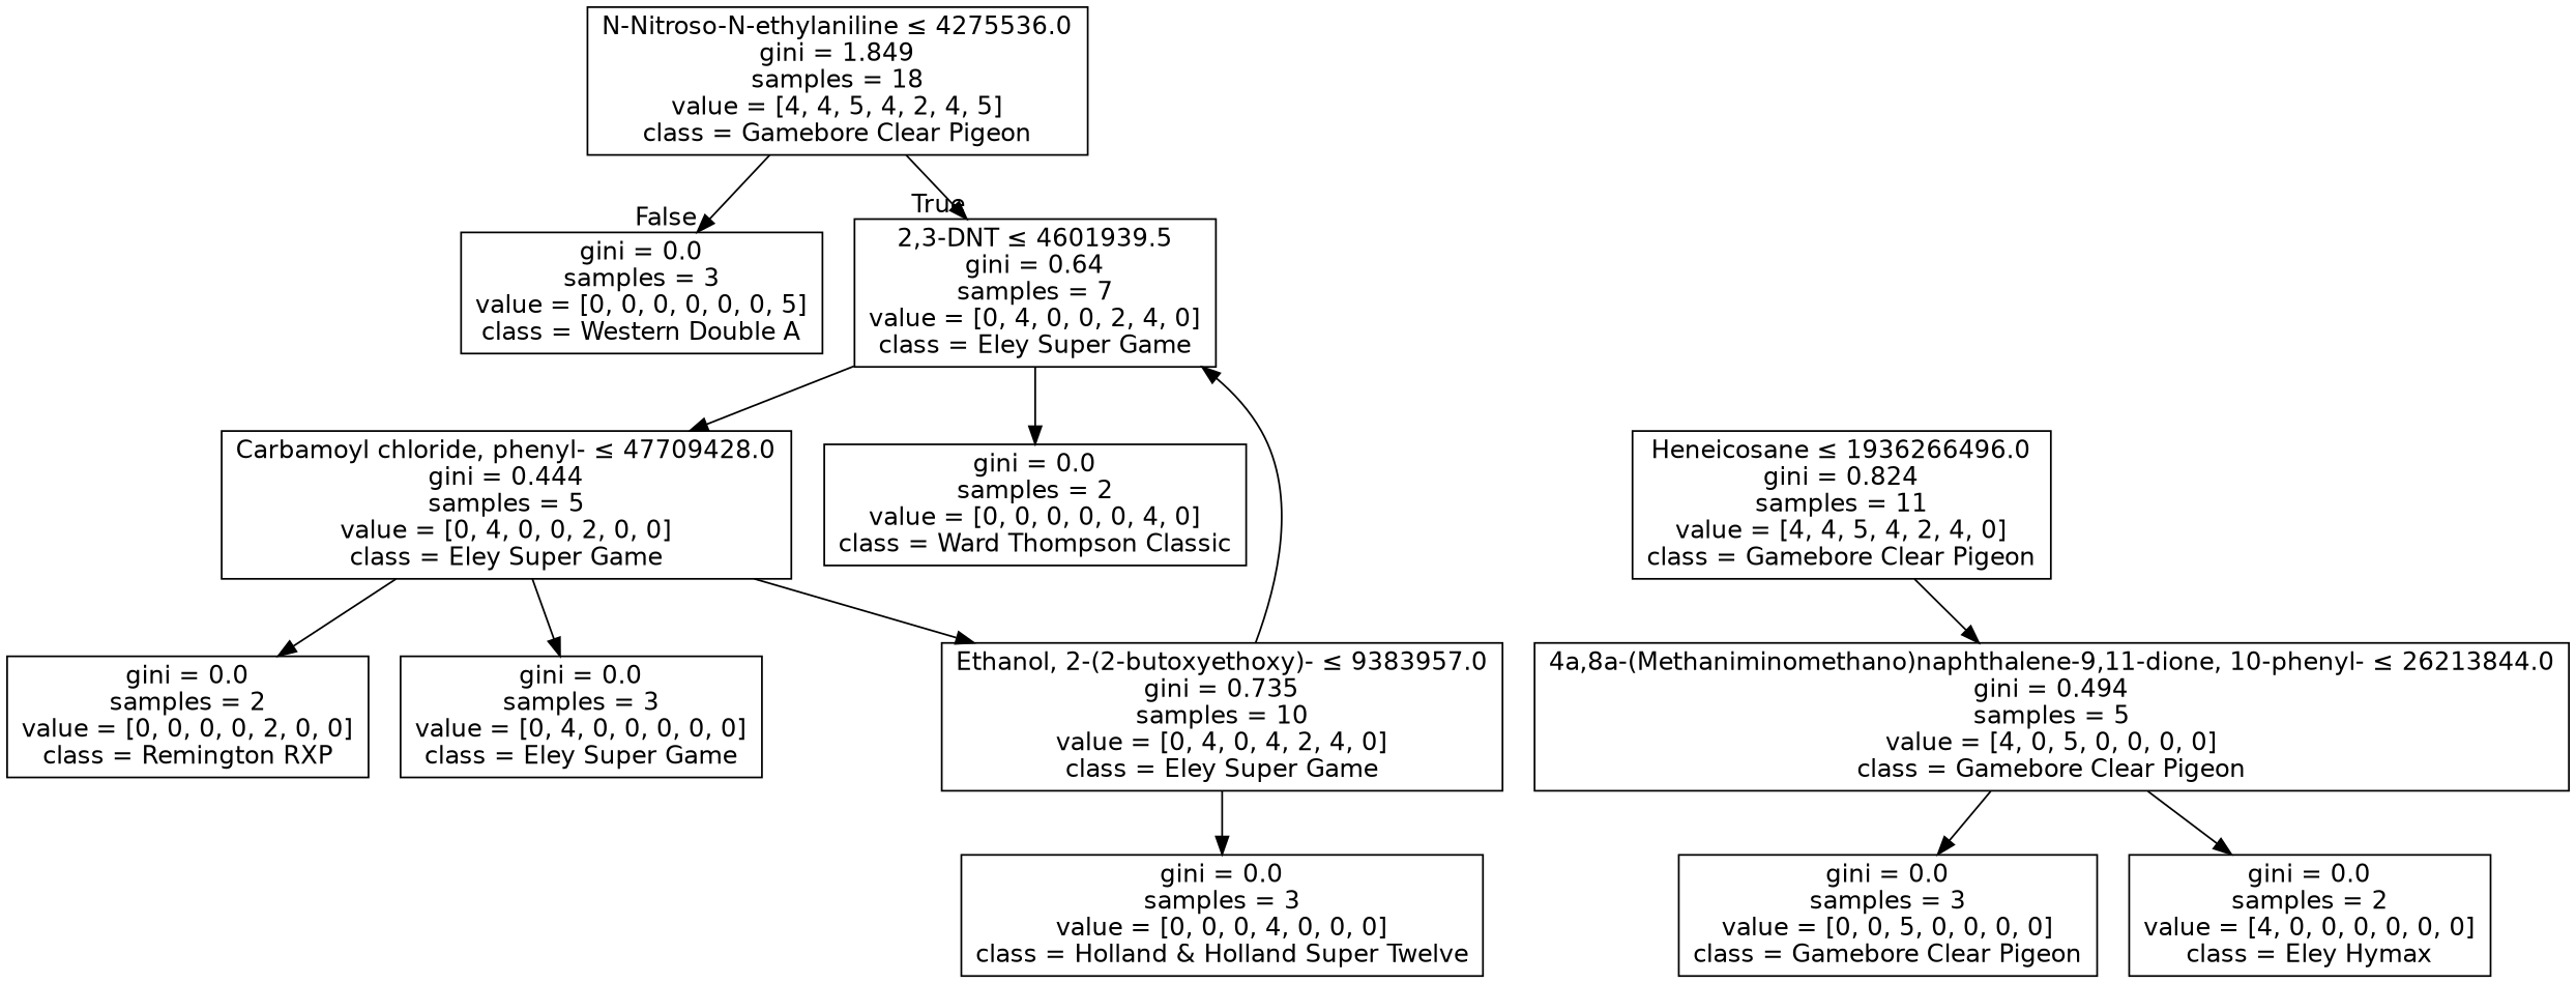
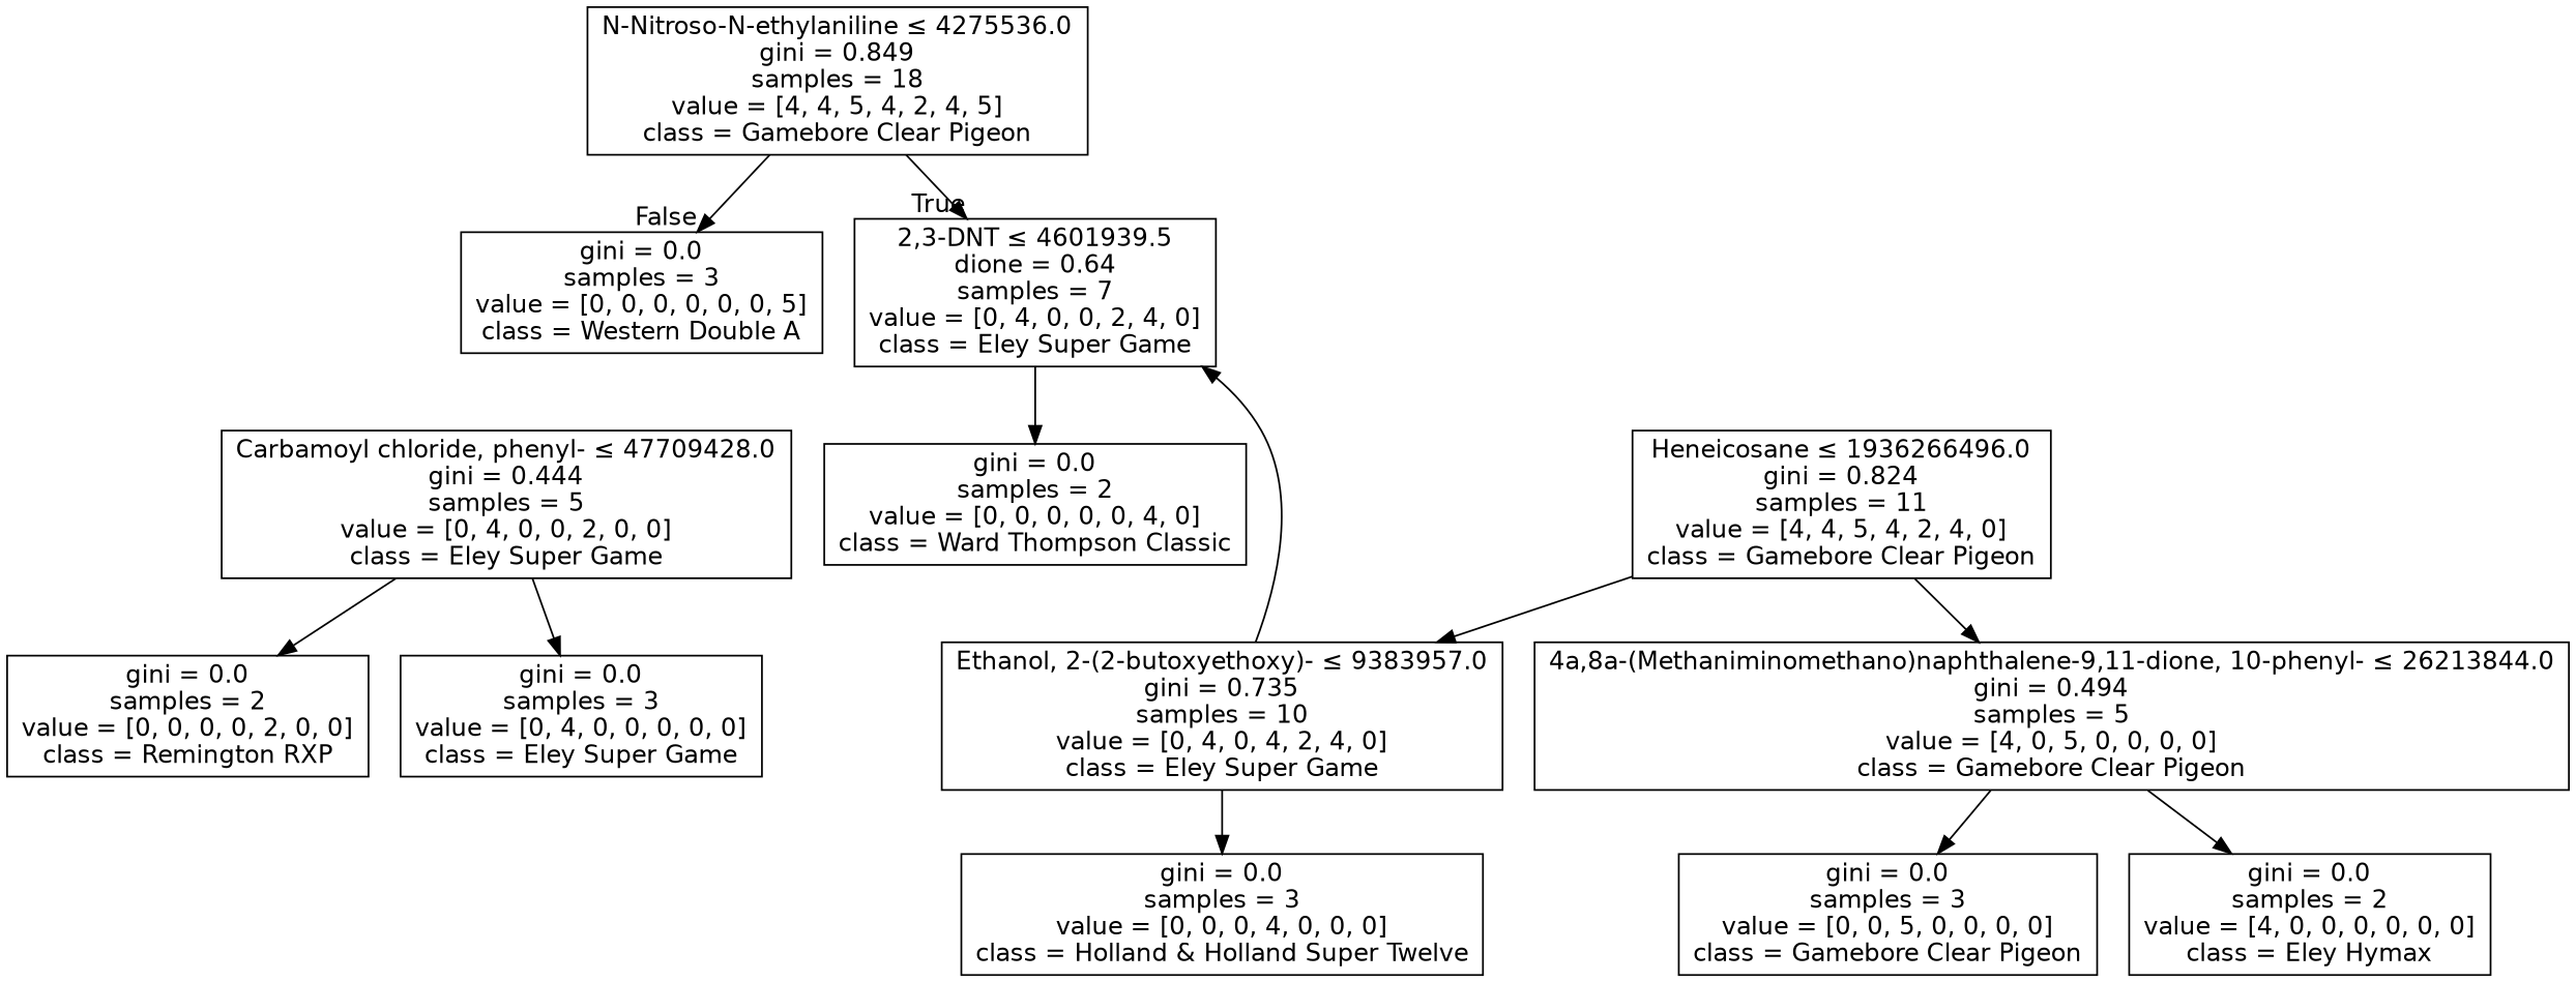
  digraph {
    node [fontname=helvetica shape=box]
    edge [fontname=helvetica]
-   n1 [label=<N-Nitroso-N-ethylaniline &le; 4275536.0<br/>gini = 1.849<br/>samples = 18<br/>value = [4, 4, 5, 4, 2, 4, 5]<br/>class = Gamebore Clear Pigeon>]
+   n1 [label=<N-Nitroso-N-ethylaniline &le; 4275536.0<br/>gini = 0.849<br/>samples = 18<br/>value = [4, 4, 5, 4, 2, 4, 5]<br/>class = Gamebore Clear Pigeon>]
    n2 [label=<gini = 0.0<br/>samples = 3<br/>value = [0, 0, 0, 0, 0, 0, 5]<br/>class = Western Double A>]
-   n3 [label=<2,3-DNT &le; 4601939.5<br/>gini = 0.64<br/>samples = 7<br/>value = [0, 4, 0, 0, 2, 4, 0]<br/>class = Eley Super Game>]
+   n3 [label=<2,3-DNT &le; 4601939.5<br/>dione = 0.64<br/>samples = 7<br/>value = [0, 4, 0, 0, 2, 4, 0]<br/>class = Eley Super Game>]
    n4 [label=<Heneicosane &le; 1936266496.0<br/>gini = 0.824<br/>samples = 11<br/>value = [4, 4, 5, 4, 2, 4, 0]<br/>class = Gamebore Clear Pigeon>]
    n5 [label=<Ethanol, 2-(2-butoxyethoxy)- &le; 9383957.0<br/>gini = 0.735<br/>samples = 10<br/>value = [0, 4, 0, 4, 2, 4, 0]<br/>class = Eley Super Game>]
    n6 [label=<4a,8a-(Methaniminomethano)naphthalene-9,11-dione, 10-phenyl- &le; 26213844.0<br/>gini = 0.494<br/>samples = 5<br/>value = [4, 0, 5, 0, 0, 0, 0]<br/>class = Gamebore Clear Pigeon>]
    n7 [label=<gini = 0.0<br/>samples = 3<br/>value = [0, 0, 0, 4, 0, 0, 0]<br/>class = Holland &amp; Holland Super Twelve>]
    n8 [label=<gini = 0.0<br/>samples = 3<br/>value = [0, 0, 5, 0, 0, 0, 0]<br/>class = Gamebore Clear Pigeon>]
    n9 [label=<gini = 0.0<br/>samples = 2<br/>value = [4, 0, 0, 0, 0, 0, 0]<br/>class = Eley Hymax>]
    n10 [label=<Carbamoyl chloride, phenyl- &le; 47709428.0<br/>gini = 0.444<br/>samples = 5<br/>value = [0, 4, 0, 0, 2, 0, 0]<br/>class = Eley Super Game>]
    n11 [label=<gini = 0.0<br/>samples = 2<br/>value = [0, 0, 0, 0, 0, 4, 0]<br/>class = Ward Thompson Classic>]
    n12 [label=<gini = 0.0<br/>samples = 2<br/>value = [0, 0, 0, 0, 2, 0, 0]<br/>class = Remington RXP>]
    n13 [label=<gini = 0.0<br/>samples = 3<br/>value = [0, 4, 0, 0, 0, 0, 0]<br/>class = Eley Super Game>]
    n1 -> n2 [headlabel=False labelangle=-45 labeldistance=2.5]
    n1 -> n3 [headlabel=True labelangle=45 labeldistance=2.5]
-   n3 -> n10
    n3 -> n11
-   n10 -> n5
+   n4 -> n5
    n4 -> n6
    n5 -> n3
    n5 -> n7
    n6 -> n8
    n6 -> n9
    n10 -> n12
    n10 -> n13
  }
